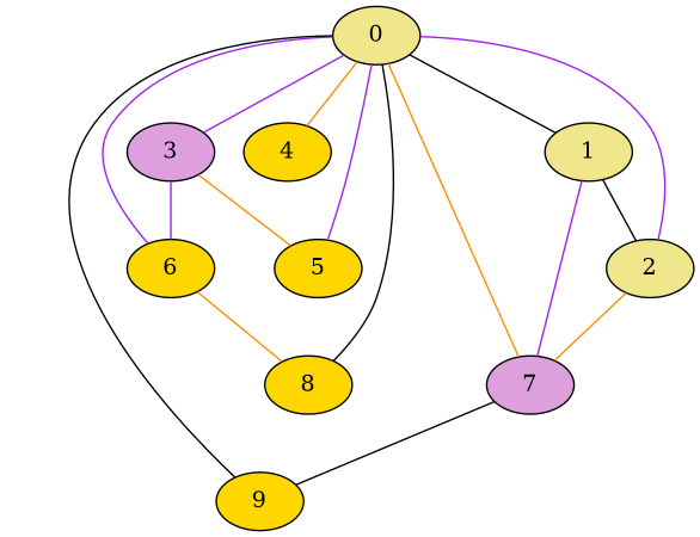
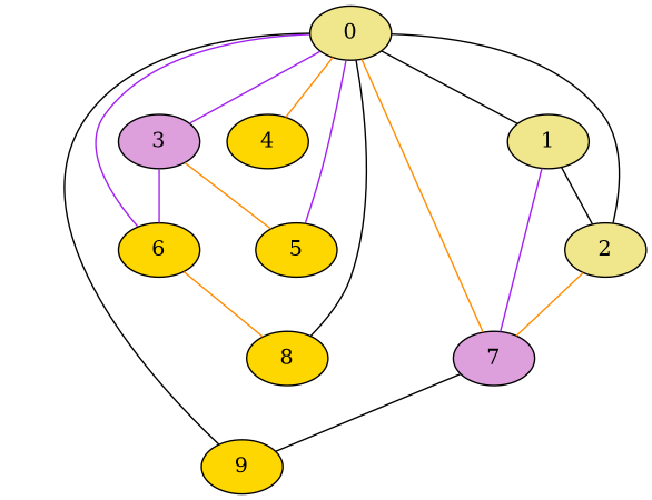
  graph {
    node [fillcolor=gold style=filled]
    edge [color=purple]
    0 [fillcolor=khaki]
    1 [fillcolor=khaki]
    2 [fillcolor=khaki]
    3 [fillcolor=plum]
    4
    5
    6
    7 [fillcolor=plum]
    8
    9
    0 -- 1 [color=black]
-   0 -- 2
+   0 -- 2 [color=black]
    0 -- 3
    0 -- 4 [color=darkorange]
    0 -- 5
    0 -- 6
    0 -- 7 [color=darkorange]
    0 -- 8 [color=black]
    0 -- 9 [color=black]
    1 -- 2 [color=black]
    1 -- 7
    2 -- 7 [color=darkorange]
    3 -- 5 [color=darkorange]
    3 -- 6
    6 -- 8 [color=darkorange]
    7 -- 9 [color=black]
  }
